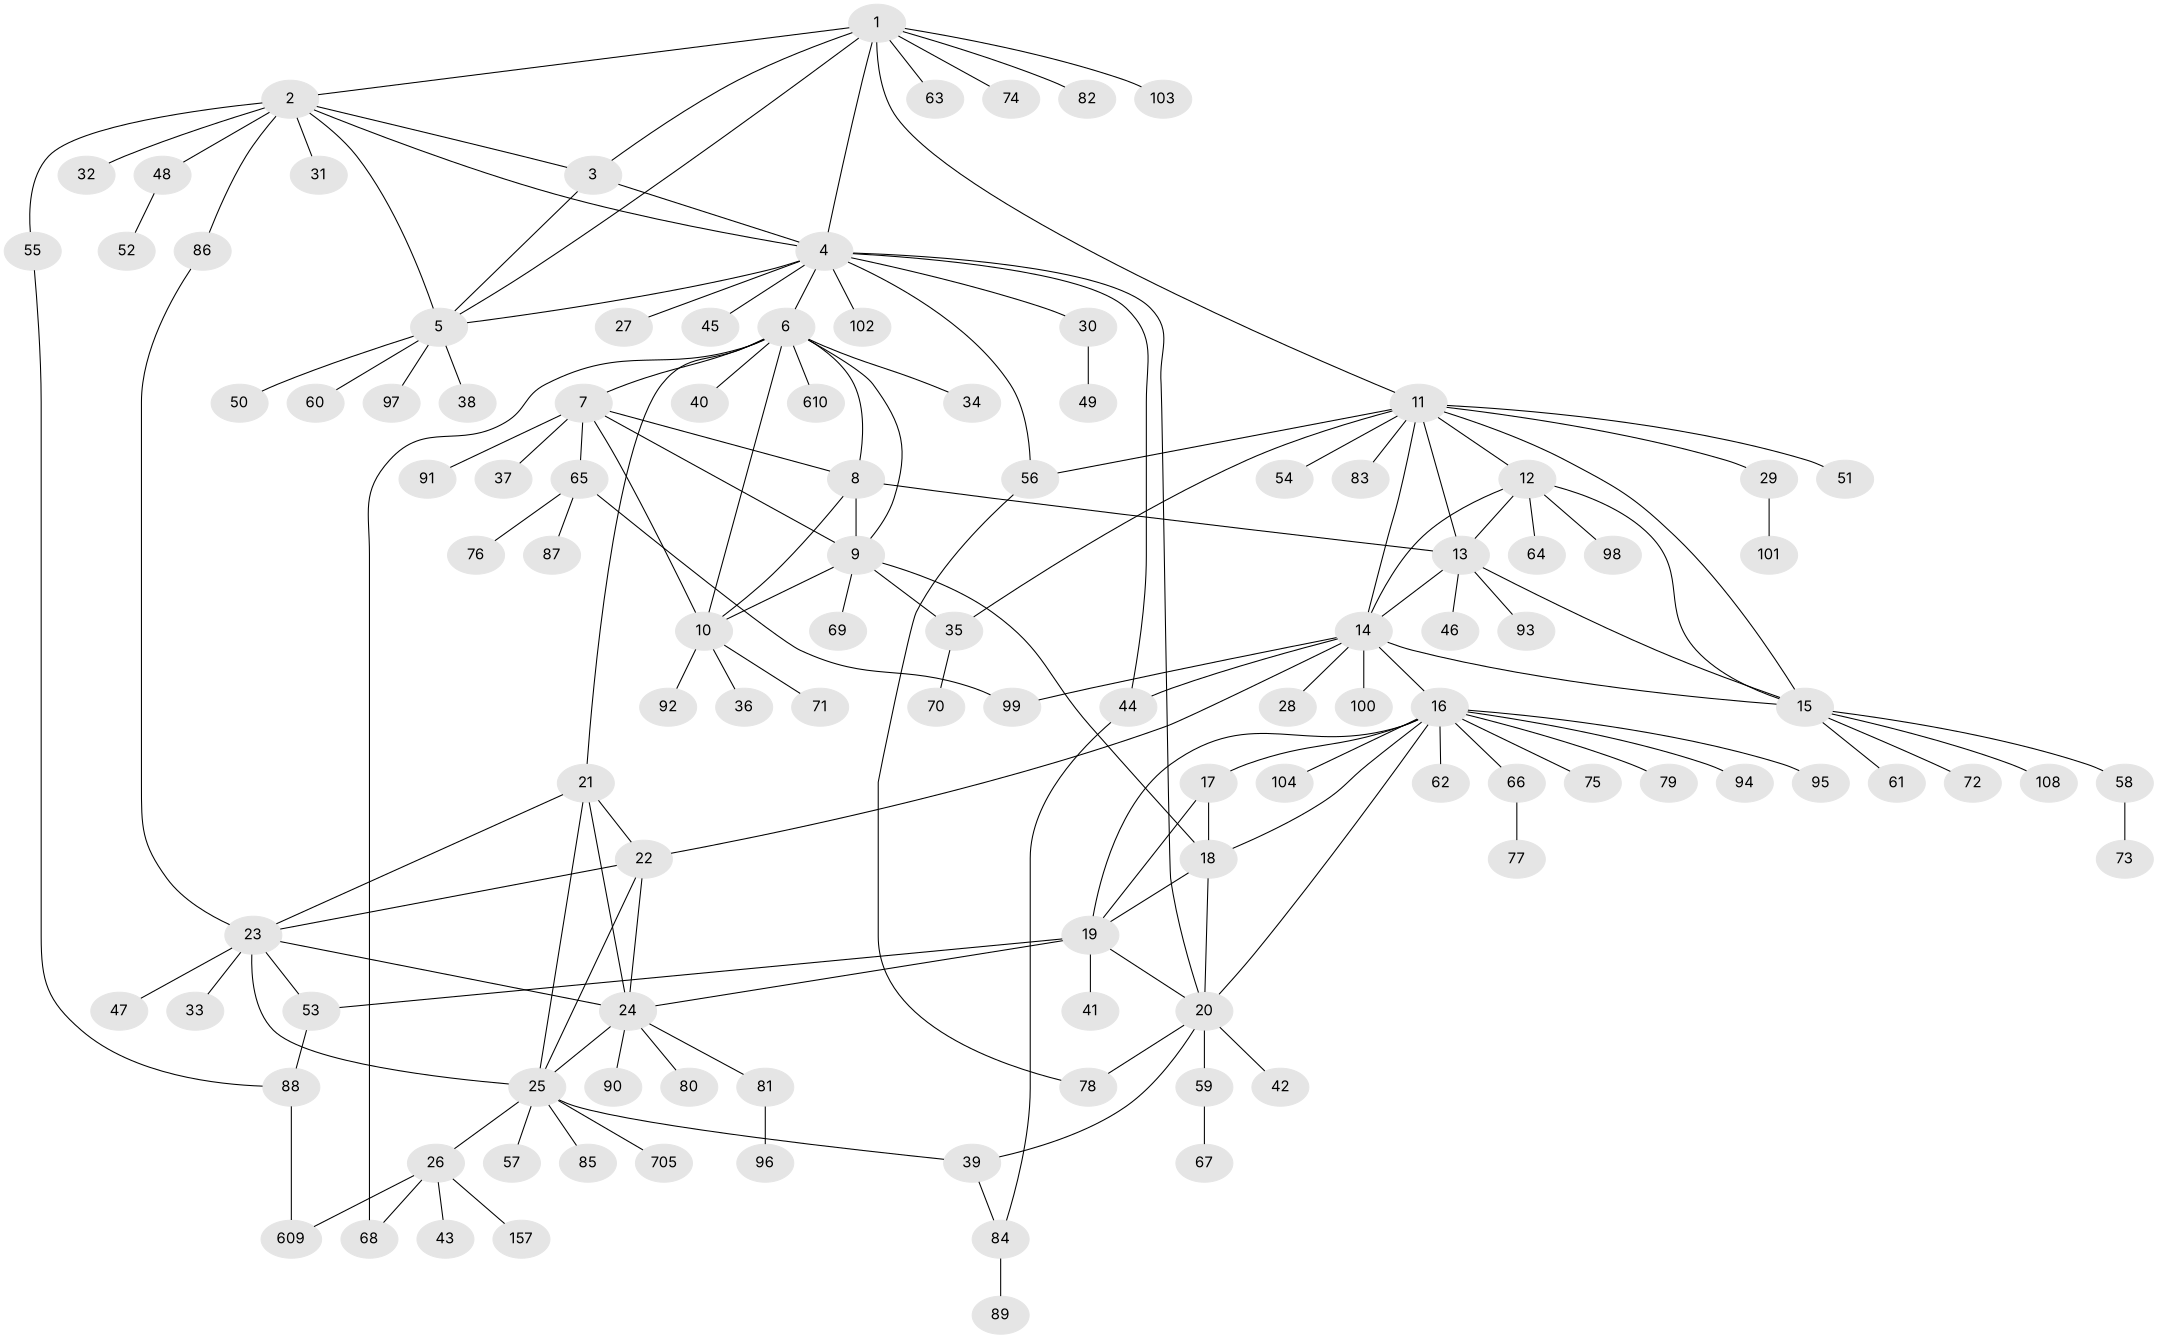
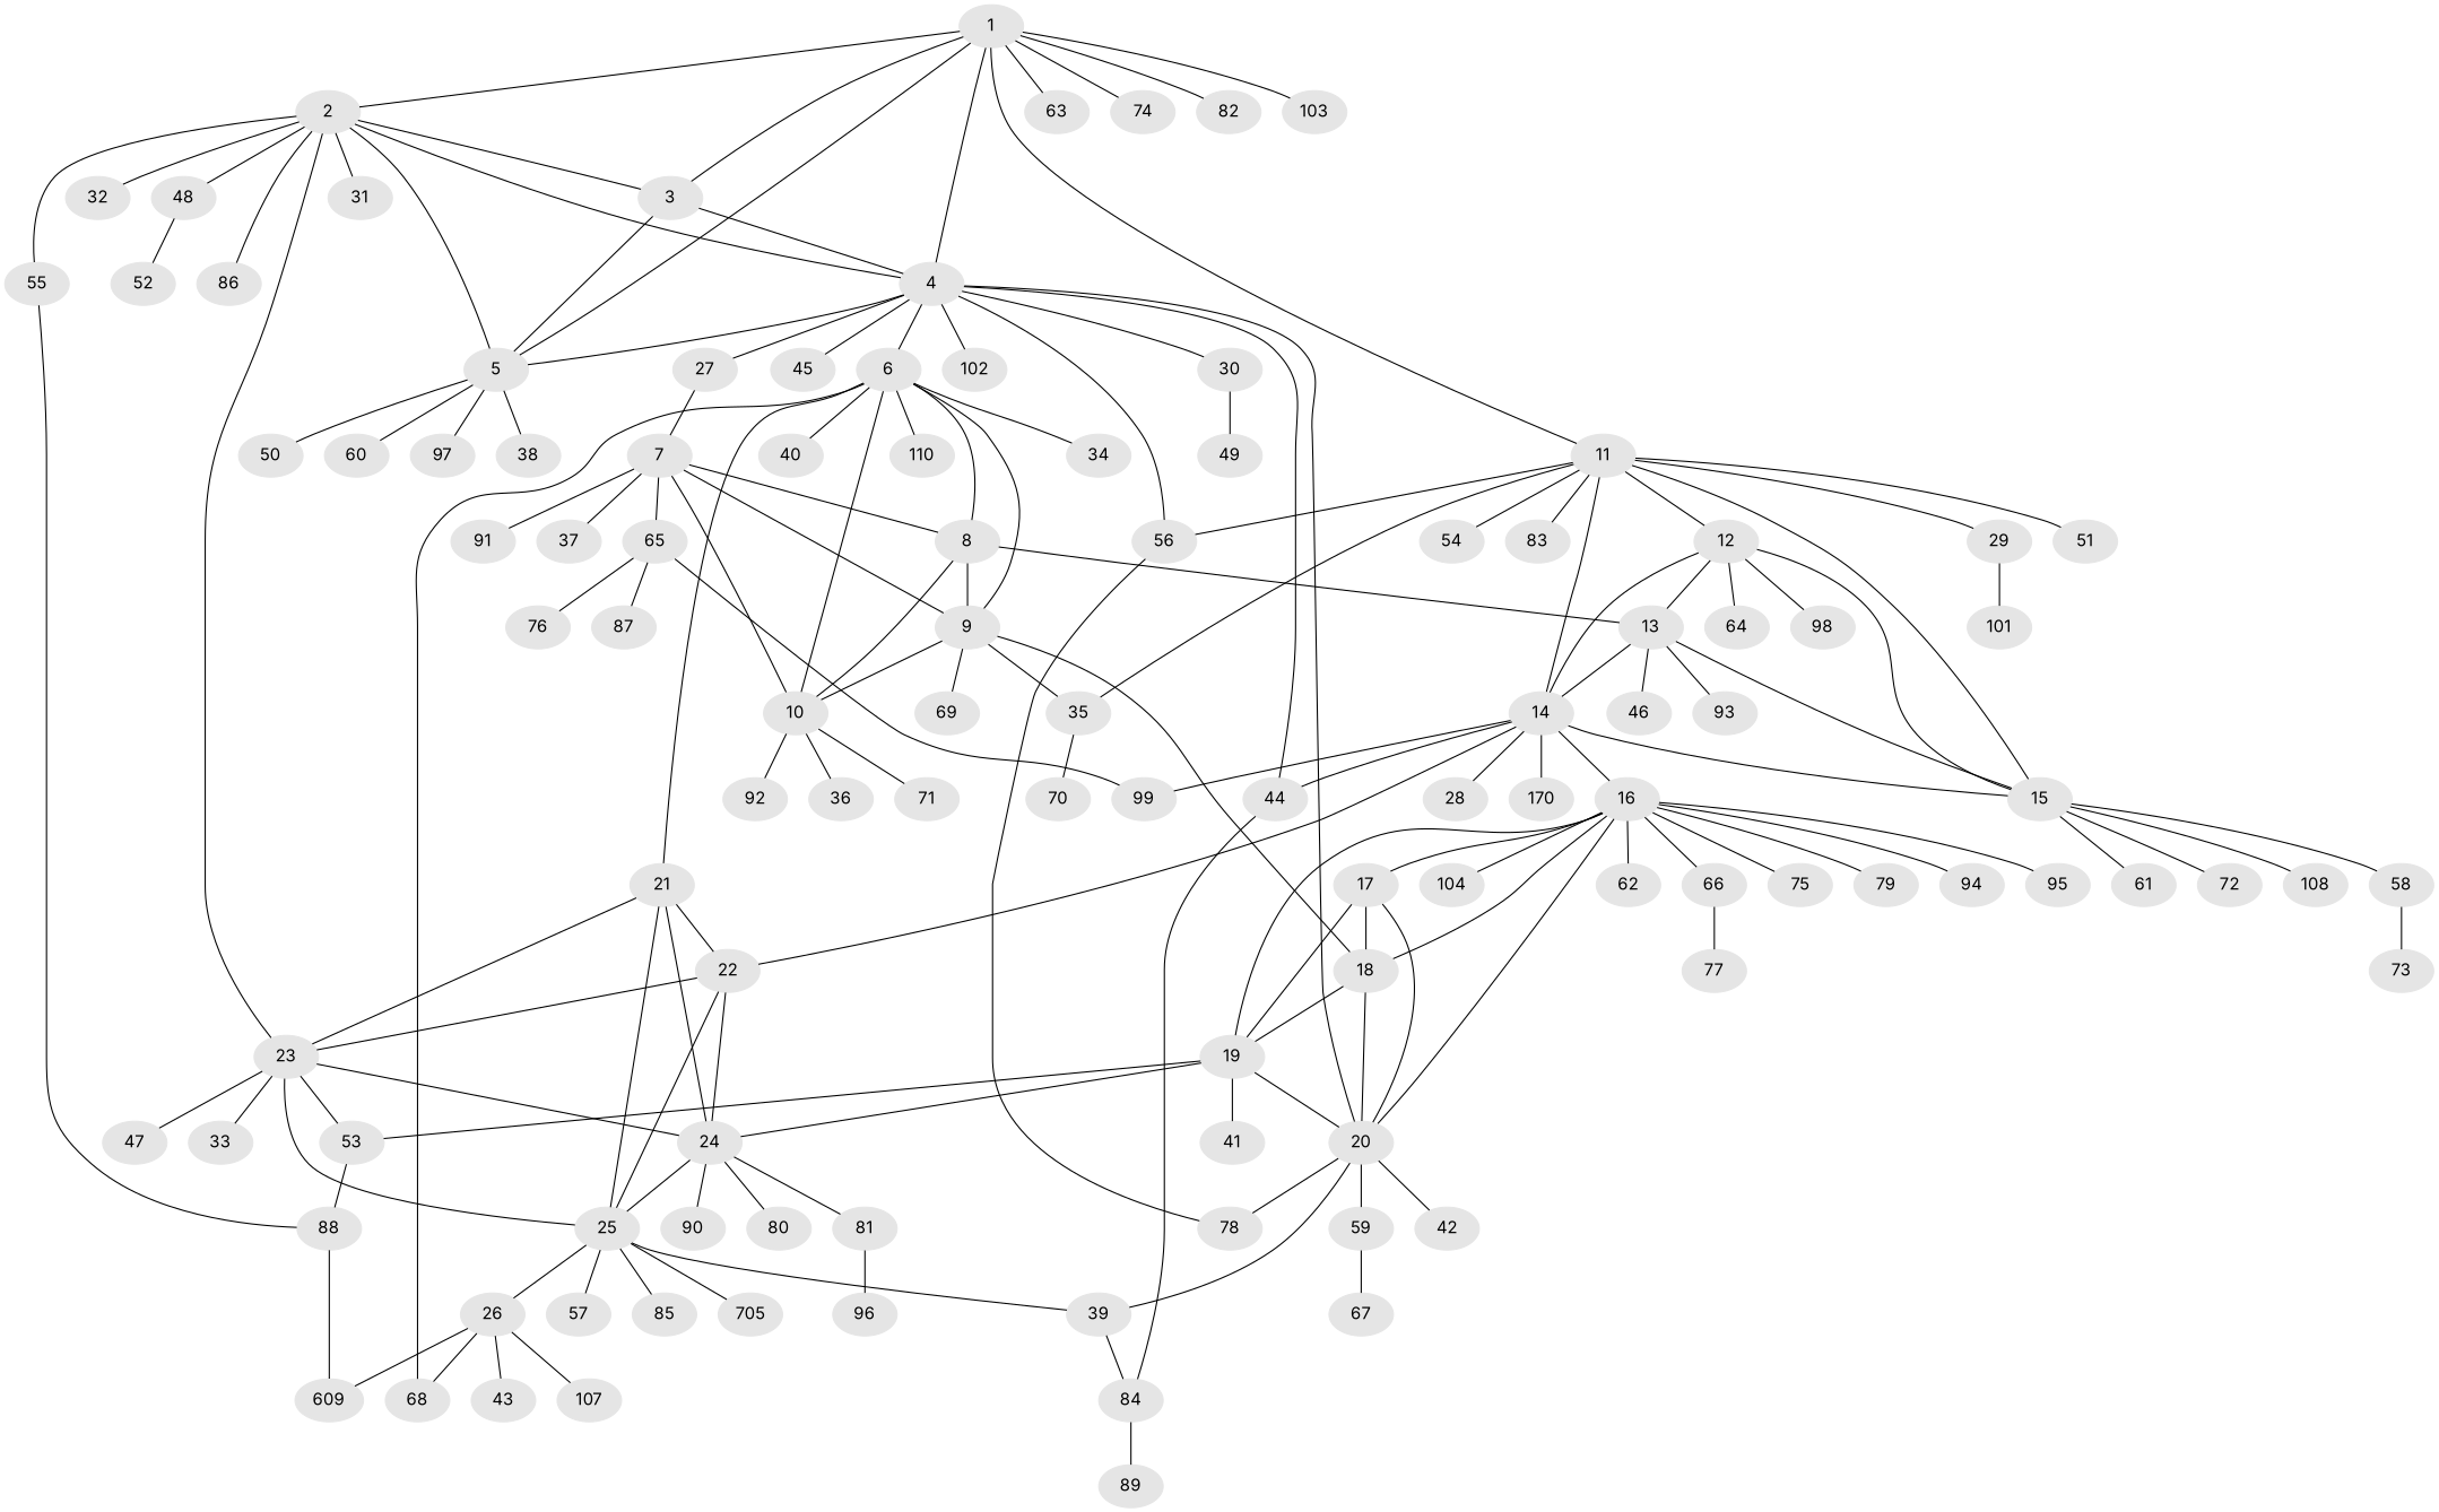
  graph {
    fontname=Inter
    node [color=gray90 fontname=Inter style=filled]
    edge [fontname=Inter]
    1
    2
    3
    4
    5
    11
    63
    74
    82
    103
    23
    31
    32
    48
    55
    86
    6
    20
    27
    30
    44
    45
    56
    102
    38
    50
    60
    97
    13
    35
    12
    14
    15
    29
    51
    54
    83
    24
    53
    25
    33
    47
    52
    88
    7
    8
    9
    10
    21
    34
    40
    68
-   110 [label=610]
+   110
    39
    42
    59
    78
    49
    84
    37
    65
    91
    18
    69
    36
    71
    92
    22
    99
    76
    87
    46
    93
    19
    70
    64
    98
    16
    28
-   100
+   100 [label=170]
    58
    61
    72
    108
    101
    17
    62
    66
    75
    79
    94
    95
    104
    73
    41
    77
    80
    81
    90
    67
    26
    57
    85
    n104 [label=705]
    96
    43
-   107 [label=157]
+   107
    n108 [label=609]
    89
    1 -- 2
    1 -- 3
    1 -- 4
    1 -- 5
    1 -- 11
    1 -- 63
    1 -- 74
    1 -- 82
    1 -- 103
    2 -- 3
    2 -- 4
    2 -- 5
-   86 -- 23
+   2 -- 23
    2 -- 31
    2 -- 32
    2 -- 48
    2 -- 55
    2 -- 86
    3 -- 4
    3 -- 5
    4 -- 5
    4 -- 6
    4 -- 20
    4 -- 27
    4 -- 30
    4 -- 44
    4 -- 45
    4 -- 56
    4 -- 102
    5 -- 38
    5 -- 50
    5 -- 60
    5 -- 97
    11 -- 56
-   11 -- 13
    11 -- 35
    11 -- 12
    11 -- 14
    11 -- 15
    11 -- 29
    11 -- 51
    11 -- 54
    11 -- 83
    23 -- 24
    23 -- 53
    23 -- 25
    23 -- 33
    23 -- 47
    48 -- 52
    55 -- 88
-   6 -- 7
+   27 -- 7
    6 -- 8
    6 -- 9
    6 -- 10
    6 -- 21
    6 -- 34
    6 -- 40
    6 -- 68
    6 -- 110
    20 -- 39
    20 -- 42
    20 -- 59
    20 -- 78
    30 -- 49
    44 -- 84
    56 -- 78
    13 -- 14
    13 -- 15
    13 -- 46
    13 -- 93
    35 -- 70
    12 -- 13
    12 -- 14
    12 -- 15
    12 -- 64
    12 -- 98
    14 -- 44
    14 -- 15
    14 -- 22
    14 -- 99
    14 -- 16
    14 -- 28
    14 -- 100
    15 -- 58
    15 -- 61
    15 -- 72
    15 -- 108
    29 -- 101
    24 -- 25
    24 -- 80
    24 -- 81
    24 -- 90
    53 -- 88
    25 -- 39
    25 -- 26
    25 -- 57
    25 -- 85
    25 -- n104
    88 -- n108
    7 -- 8
    7 -- 9
    7 -- 10
    7 -- 37
    7 -- 65
    7 -- 91
    8 -- 13
    8 -- 9
    8 -- 10
    9 -- 35
    9 -- 10
    9 -- 18
    9 -- 69
    10 -- 36
    10 -- 71
    10 -- 92
    21 -- 23
    21 -- 24
    21 -- 25
    21 -- 22
    39 -- 84
    59 -- 67
    84 -- 89
    65 -- 99
    65 -- 76
    65 -- 87
    18 -- 20
    18 -- 19
    22 -- 23
    22 -- 24
    22 -- 25
    19 -- 20
    19 -- 24
    19 -- 53
    19 -- 41
    16 -- 20
    16 -- 18
    16 -- 19
    16 -- 17
    16 -- 62
    16 -- 66
    16 -- 75
    16 -- 79
    16 -- 94
    16 -- 95
    16 -- 104
    58 -- 73
+   17 -- 20
    17 -- 18
    17 -- 19
    66 -- 77
    81 -- 96
    26 -- 68
    26 -- 43
    26 -- 107
    26 -- n108
  }
